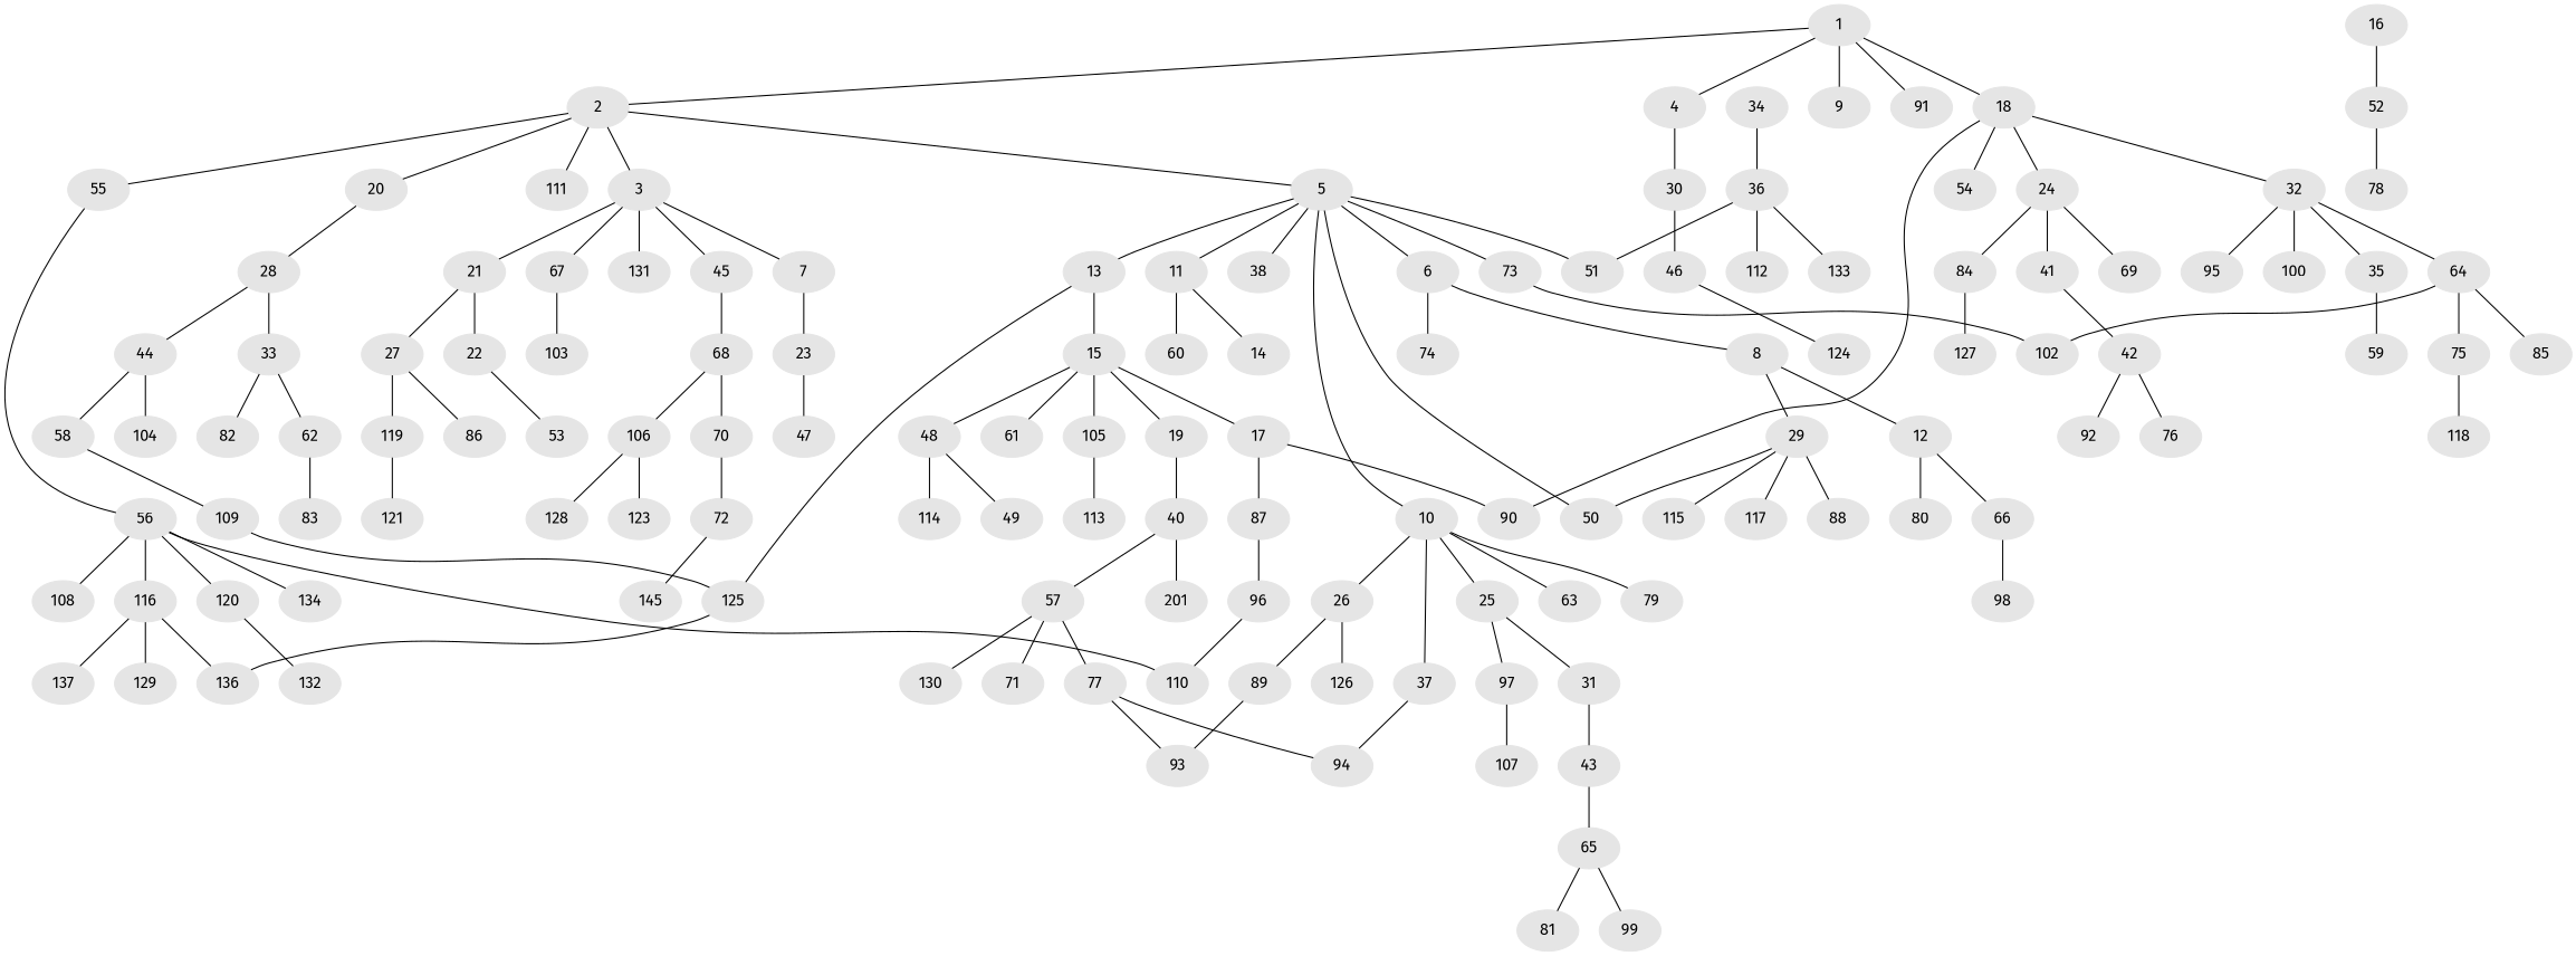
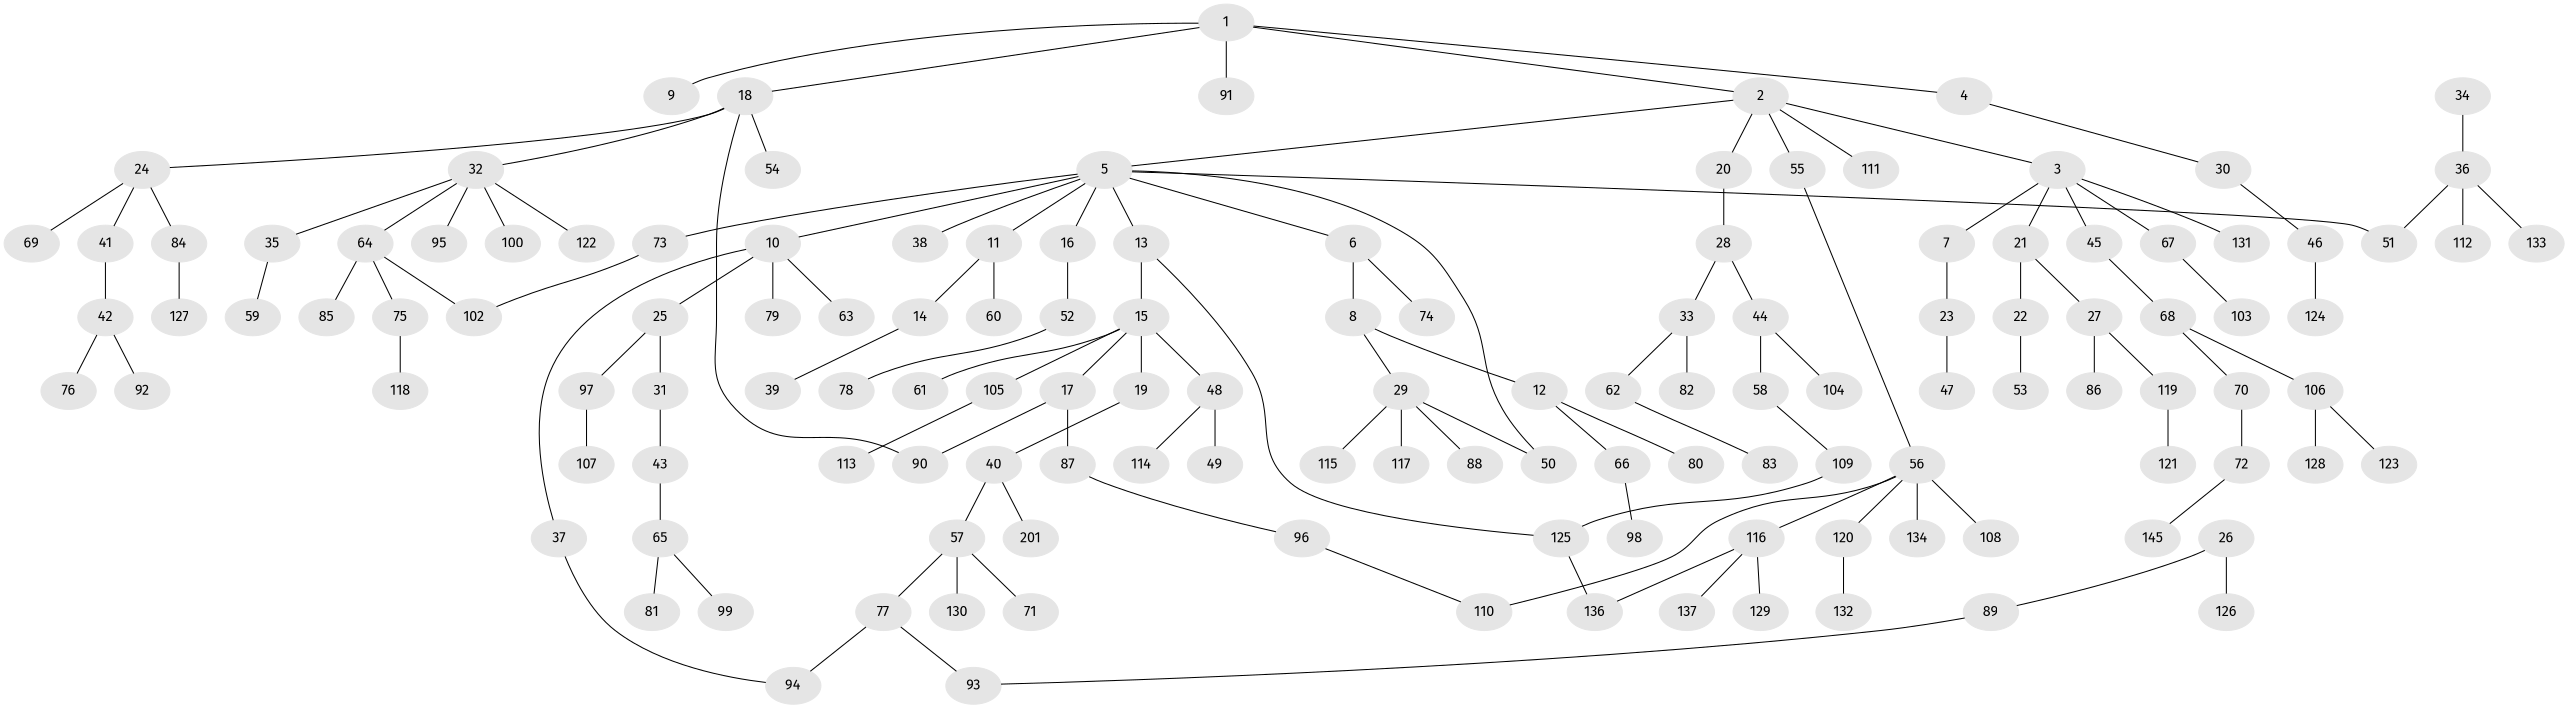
  graph {
    fontname="Fira Sans"
    node [color=gray90 fontname="Fira Sans" style=filled]
    edge [fontname="Fira Sans"]
    1
    2
    4
    9
    18
    91
    3
    5
    20
    55
    111
    30
    90
    24
    32
    54
    7
    21
    45
    67
    131
    6
    10
    11
    13
    16
    38
    50
    73
    51
    28
    56
    23
    22
    27
    68
    103
    46
    8
    74
    25
    26
    37
    63
    79
    14
    60
    15
    125
    52
    34
    36
    102
    12
    29
    47
    66
    80
    88
    115
    117
    31
    97
    89
    126
    94
+   39
    98
    17
    19
    48
    61
    105
    136
    87
    40
    49
    114
    113
    78
    96
    41
    69
    84
    35
    64
    95
    100
+   122
    57
    n91 [label=201]
    33
    44
    53
    86
    119
    42
    127
    43
    107
    93
    121
    62
    82
    58
    104
    124
    65
    59
    75
    85
    83
    112
    133
    71
    77
    130
    76
    92
    81
    99
    109
    70
    106
    108
    110
    116
    120
    134
    129
    137
    132
    118
    72
    123
    128
    n137 [label=145]
    1 -- 2
    1 -- 4
    1 -- 9
    1 -- 18
    1 -- 91
    2 -- 3
    2 -- 5
    2 -- 20
    2 -- 55
    2 -- 111
    4 -- 30
    18 -- 90
    18 -- 24
    18 -- 32
    18 -- 54
    3 -- 7
    3 -- 21
    3 -- 45
    3 -- 67
    3 -- 131
    5 -- 6
    5 -- 10
    5 -- 11
    5 -- 13
+   5 -- 16
    5 -- 38
    5 -- 50
    5 -- 73
    5 -- 51
    20 -- 28
    55 -- 56
    30 -- 46
    24 -- 41
    24 -- 69
    24 -- 84
    32 -- 35
    32 -- 64
    32 -- 95
    32 -- 100
+   32 -- 122
    7 -- 23
    21 -- 22
    21 -- 27
    45 -- 68
    67 -- 103
    6 -- 8
    6 -- 74
    10 -- 25
-   10 -- 26
    10 -- 37
    10 -- 63
    10 -- 79
    11 -- 14
    11 -- 60
    13 -- 15
    13 -- 125
    16 -- 52
    73 -- 102
    28 -- 33
    28 -- 44
    56 -- 108
    56 -- 110
    56 -- 116
    56 -- 120
    56 -- 134
    23 -- 47
    22 -- 53
    27 -- 86
    27 -- 119
    68 -- 70
    68 -- 106
    46 -- 124
    8 -- 12
    8 -- 29
    25 -- 31
    25 -- 97
    26 -- 89
    26 -- 126
    37 -- 94
+   14 -- 39
    15 -- 17
    15 -- 19
    15 -- 48
    15 -- 61
    15 -- 105
    125 -- 136
    52 -- 78
    34 -- 36
    36 -- 51
    36 -- 112
    36 -- 133
    12 -- 66
    12 -- 80
    29 -- 50
    29 -- 88
    29 -- 115
    29 -- 117
    66 -- 98
    31 -- 43
    97 -- 107
    89 -- 93
    17 -- 90
    17 -- 87
    19 -- 40
    48 -- 49
    48 -- 114
    105 -- 113
    87 -- 96
    40 -- 57
    40 -- n91
    96 -- 110
    41 -- 42
    84 -- 127
    35 -- 59
    64 -- 102
    64 -- 75
    64 -- 85
    57 -- 71
    57 -- 77
    57 -- 130
    33 -- 62
    33 -- 82
    44 -- 58
    44 -- 104
    119 -- 121
    42 -- 76
    42 -- 92
    43 -- 65
    62 -- 83
    58 -- 109
    65 -- 81
    65 -- 99
    75 -- 118
    77 -- 94
    77 -- 93
    109 -- 125
    70 -- 72
    106 -- 123
    106 -- 128
    116 -- 136
    116 -- 129
    116 -- 137
    120 -- 132
    72 -- n137
  }
